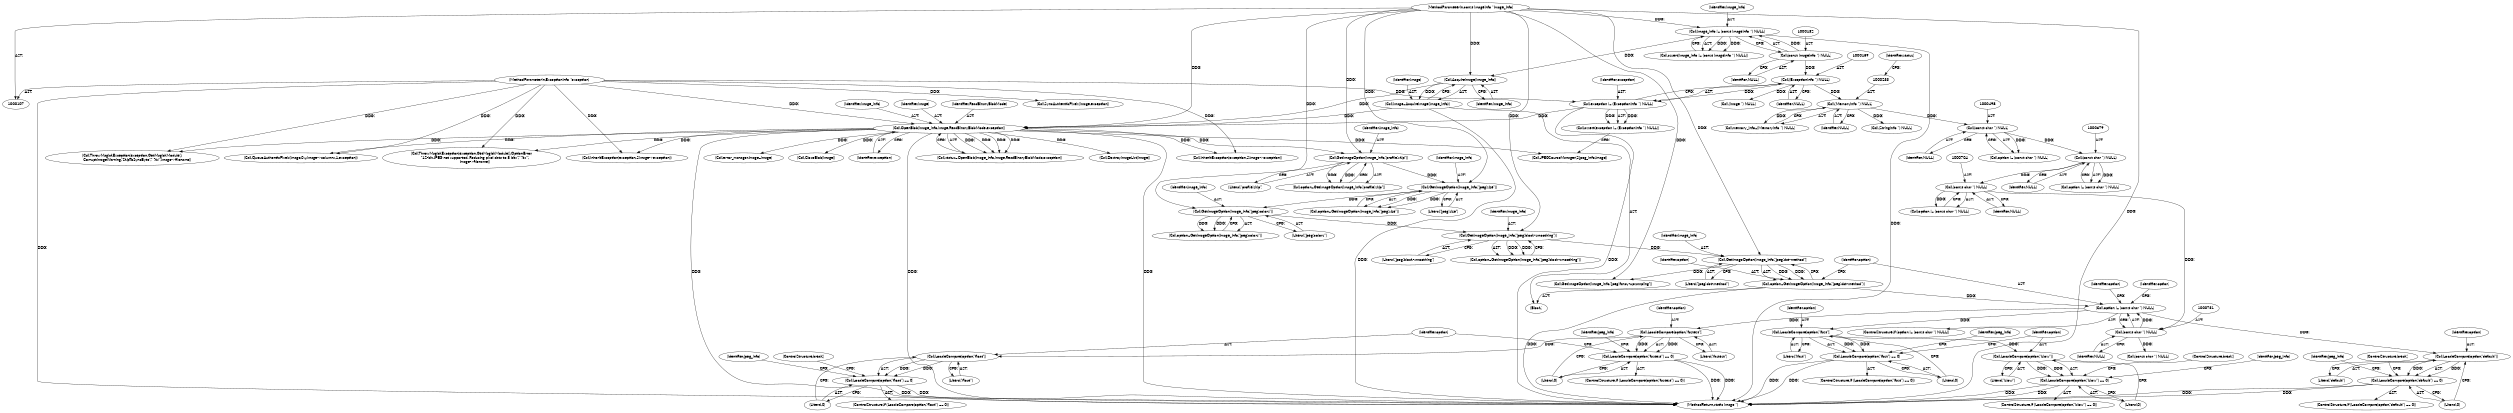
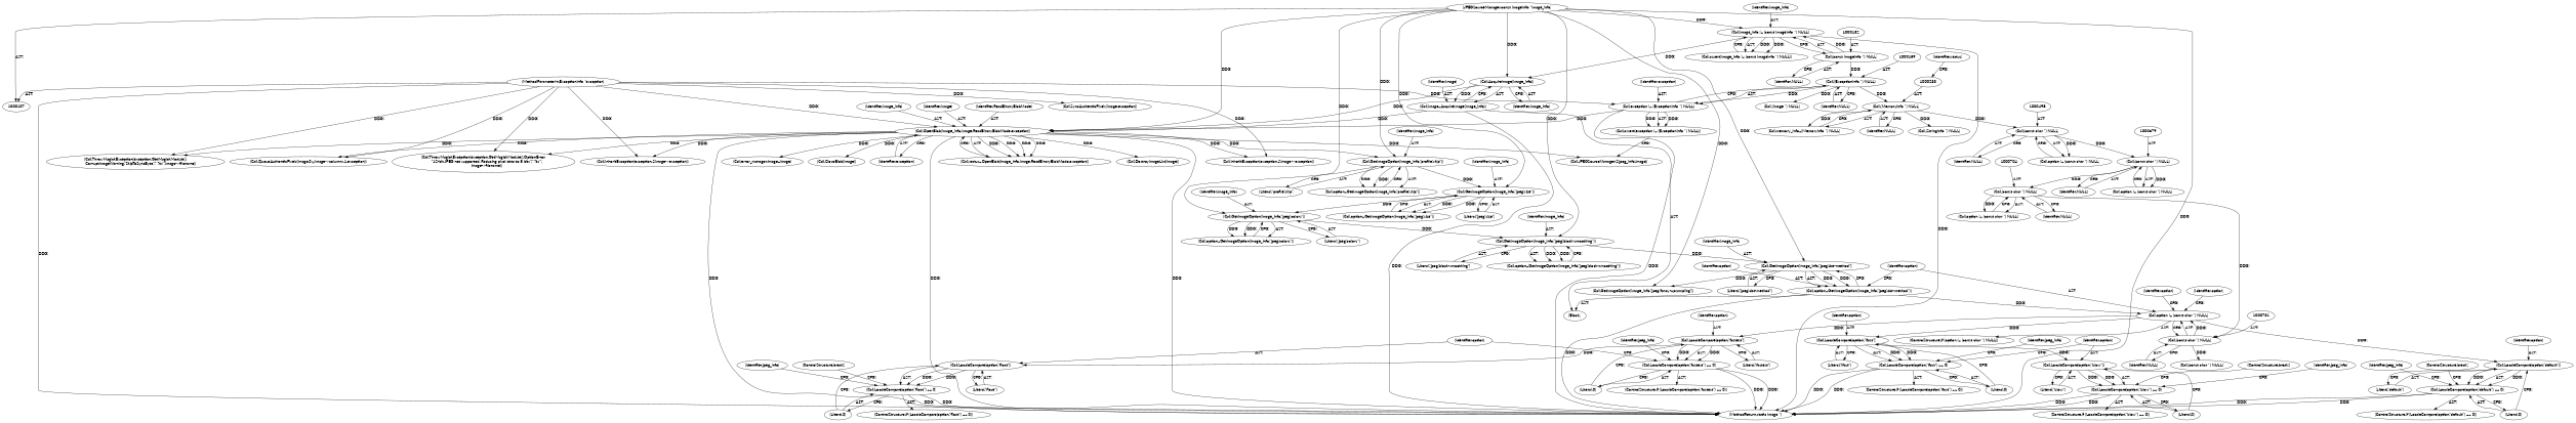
  digraph {
    fontname=Lato
    node [fontname=Lato]
    edge [fontname=Lato]
    n1 [label="(Call,option != (const char *) NULL)"]
    n2 [label="(Call,(const char *) NULL)"]
    n3 [label="(Call,LocaleCompare(option,\"default\"))"]
    n4 [label="(Call,LocaleCompare(option,\"fastest\"))"]
    n5 [label="(Call,LocaleCompare(option,\"ifast\"))"]
    n6 [label="(ControlStructure,if (option != (const char *) NULL))"]
    n7 [label="(Identifier,NULL)"]
    n8 [label="(Call,(const char *) NULL)"]
    n9 [label="(Call,LocaleCompare(option,\"default\") == 0)"]
    n10 [label="(Literal,\"default\")"]
    n11 [label="(Call,LocaleCompare(option,\"fastest\") == 0)"]
    n12 [label="(Call,LocaleCompare(option,\"float\"))"]
    n13 [label="(Literal,\"fastest\")"]
    n14 [label="(Call,LocaleCompare(option,\"ifast\") == 0)"]
    n15 [label="(Call,LocaleCompare(option,\"islow\"))"]
    n16 [label="(Literal,\"ifast\")"]
    n17 [label="(Call,option=GetImageOption(image_info,\"jpeg:dct-method\"))"]
    n18 [label="(Call,GetImageOption(image_info,\"jpeg:dct-method\"))"]
    n19 [label="(Block,)"]
    n20 [label="(MethodReturn,static Image *)"]
    n21 [label="(Call,GetImageOption(image_info,\"jpeg:fancy-upsampling\"))"]
    n22 [label="(Literal,\"jpeg:dct-method\")"]
    n23 [label="(Call,GetImageOption(image_info,\"jpeg:block-smoothing\"))"]
    n24 [label="(Literal,\"jpeg:block-smoothing\")"]
    n25 [label="(Call,option=GetImageOption(image_info,\"jpeg:block-smoothing\"))"]
    n26 [label="(Call,GetImageOption(image_info,\"jpeg:colors\"))"]
    n27 [label="(Call,option=GetImageOption(image_info,\"jpeg:colors\"))"]
    n28 [label="(Literal,\"jpeg:colors\")"]
    n29 [label="(Call,GetImageOption(image_info,\"jpeg:size\"))"]
    n30 [label="(Call,option=GetImageOption(image_info,\"jpeg:size\"))"]
    n31 [label="(Literal,\"jpeg:size\")"]
    n32 [label="(Call,GetImageOption(image_info,\"profile:skip\"))"]
    n33 [label="(Literal,\"profile:skip\")"]
    n34 [label="(Call,option=GetImageOption(image_info,\"profile:skip\"))"]
    n35 [label="(Call,OpenBlob(image_info,image,ReadBinaryBlobMode,exception))"]
    n36 [label="(Call,InheritException(exception,&image->exception))"]
    n37 [label="(Call,status=OpenBlob(image_info,image,ReadBinaryBlobMode,exception))"]
    n38 [label="(Call,DestroyImageList(image))"]
    n39 [label="(Call,QueueAuthenticPixels(image,0,y,image->columns,1,exception))"]
    n40 [label="(Call,ThrowMagickException(exception,GetMagickModule(),\n          CorruptImageWarning,\"SkipToSyncByte\",\"`%s'\",image->filename))"]
    n41 [label="(Call,error_manager.image=image)"]
    n42 [label="(Call,CloseBlob(image))"]
    n43 [label="(Call,JPEGSourceManager(&jpeg_info,image))"]
    n44 [label="(Call,ThrowMagickException(exception,GetMagickModule(),OptionError,\n      \"12-bit JPEG not supported. Reducing pixel data to 8 bits\",\"`%s'\",\n      image->filename))"]
    n45 [label="(Call,InheritException(exception,&image->exception))"]
    n46 [label="(Identifier,exception)"]
    n47 [label="(Call,AcquireImage(image_info))"]
    n48 [label="(Call,image=AcquireImage(image_info))"]
    n49 [label="(Identifier,image_info)"]
    n50 [label="(Call,image_info != (const ImageInfo *) NULL)"]
    n51 [label="(Call,(const ImageInfo *) NULL)"]
    n52 [label="(Call,assert(image_info != (const ImageInfo *) NULL))"]
    n53 [label="(Call,(ExceptionInfo *) NULL)"]
    n54 [label="(Identifier,NULL)"]
-   n55 [label="(MethodParameterIn,const ImageInfo *image_info)"]
+   n55 [label="(JPEGSourceManager,const ImageInfo *image_info)"]
    1000107
    n57 [label="(Call,exception != (ExceptionInfo *) NULL)"]
    n58 [label="(Call,(MemoryInfo *) NULL)"]
    n59 [label="(Identifier,NULL)"]
    n60 [label="(Call,(Image *) NULL)"]
    n61 [label="(Call,assert(exception != (ExceptionInfo *) NULL))"]
    n62 [label="(MethodParameterIn,ExceptionInfo *exception)"]
    n63 [label="(Call,SyncAuthenticPixels(image,exception))"]
    n64 [label="(Call,(const char *) NULL)"]
    n65 [label="(Identifier,NULL)"]
    n66 [label="(Call,memory_info=(MemoryInfo *) NULL)"]
    n67 [label="(Call,(StringInfo *) NULL)"]
    n68 [label="(Call,(const char *) NULL)"]
    n69 [label="(Call,option != (const char *) NULL)"]
    n70 [label="(Identifier,NULL)"]
    n71 [label="(Call,(const char *) NULL)"]
    n72 [label="(Call,option != (const char *) NULL)"]
    n73 [label="(Identifier,NULL)"]
    n74 [label="(Identifier,NULL)"]
    n75 [label="(Call,option != (const char *) NULL)"]
    n76 [label="(Literal,0)"]
    n77 [label="(ControlStructure,if (LocaleCompare(option,\"default\") == 0))"]
    n78 [label="(ControlStructure,if (LocaleCompare(option,\"fastest\") == 0))"]
    n79 [label="(Literal,0)"]
    n80 [label="(Call,LocaleCompare(option,\"float\") == 0)"]
    n81 [label="(Literal,\"float\")"]
    n82 [label="(ControlStructure,if (LocaleCompare(option,\"float\") == 0))"]
    n83 [label="(Literal,0)"]
    n84 [label="(Literal,0)"]
    n85 [label="(ControlStructure,if (LocaleCompare(option,\"ifast\") == 0))"]
    n86 [label="(Call,LocaleCompare(option,\"islow\") == 0)"]
    n87 [label="(Literal,\"islow\")"]
    n88 [label="(Literal,0)"]
    n89 [label="(ControlStructure,if (LocaleCompare(option,\"islow\") == 0))"]
    n90 [label="(Identifier,image_info)"]
    n91 [label="(Identifier,option)"]
    n92 [label="(Identifier,option)"]
    n93 [label="(Identifier,exception)"]
    n94 [label="(Identifier,jpeg_info)"]
    n95 [label="(Identifier,option)"]
    n96 [label="(ControlStructure,break;)"]
    n97 [label="(Identifier,option)"]
    n98 [label="(Identifier,option)"]
    n99 [label="(Identifier,image_info)"]
    n100 [label="(Identifier,ReadBinaryBlobMode)"]
    n101 [label="(Identifier,jpeg_info)"]
    n102 [label="(Identifier,image_info)"]
    n103 [label="(Identifier,option)"]
    n104 [label="(Identifier,jpeg_info)"]
    n105 [label="(Identifier,image_info)"]
    n106 [label="(Identifier,jpeg_info)"]
    n107 [label="(Identifier,jpeg_info)"]
    n108 [label="(ControlStructure,break;)"]
    n109 [label="(Identifier,option)"]
    n110 [label="(Identifier,image_info)"]
    n111 [label="(Identifier,image)"]
    n112 [label="(ControlStructure,break;)"]
    n113 [label="(Identifier,option)"]
    n114 [label="(Identifier,image_info)"]
    n115 [label="(Identifier,image)"]
    n116 [label="(Identifier,status)"]
    1000233
    n118 [label="(Identifier,image_info)"]
    n119 [label="(Identifier,option)"]
    1000132
    1000159
    1000731
    1000704
    1000679
    1000498
    n1 -> n2 [label="CFG: "]
    n1 -> n3 [label="DDG: "]
    n1 -> n4 [label="DDG: "]
    n1 -> n5 [label="DDG: "]
    n1 -> n6 [label="AST: "]
    n2 -> n1 [label="AST: "]
    n2 -> n1 [label="DDG: "]
    n2 -> n7 [label="CFG: "]
    n2 -> n8 [label="DDG: "]
    n3 -> n9 [label="AST: "]
    n3 -> n9 [label="DDG: "]
    n3 -> n9 [label="DDG: "]
    n3 -> n10 [label="CFG: "]
    n4 -> n11 [label="AST: "]
    n4 -> n11 [label="DDG: "]
    n4 -> n11 [label="DDG: "]
    n4 -> n12 [label="DDG: "]
    n4 -> n13 [label="CFG: "]
    n5 -> n14 [label="AST: "]
    n5 -> n14 [label="DDG: "]
    n5 -> n14 [label="DDG: "]
    n5 -> n15 [label="DDG: "]
    n5 -> n16 [label="CFG: "]
    n7 -> n2 [label="AST: "]
    n9 -> n20 [label="DDG: "]
    n9 -> n20 [label="DDG: "]
    n9 -> n76 [label="CFG: "]
    n9 -> n77 [label="AST: "]
    n10 -> n3 [label="AST: "]
    n11 -> n20 [label="DDG: "]
    n11 -> n20 [label="DDG: "]
    n11 -> n78 [label="AST: "]
    n11 -> n79 [label="CFG: "]
    n12 -> n80 [label="AST: "]
    n12 -> n80 [label="DDG: "]
    n12 -> n80 [label="DDG: "]
    n12 -> n81 [label="CFG: "]
    n13 -> n4 [label="AST: "]
    n14 -> n20 [label="DDG: "]
    n14 -> n20 [label="DDG: "]
    n14 -> n84 [label="CFG: "]
    n14 -> n85 [label="AST: "]
    n15 -> n86 [label="AST: "]
    n15 -> n86 [label="DDG: "]
    n15 -> n86 [label="DDG: "]
    n15 -> n87 [label="CFG: "]
    n16 -> n5 [label="AST: "]
    n17 -> n1 [label="DDG: "]
    n17 -> n18 [label="CFG: "]
    n17 -> n19 [label="AST: "]
    n17 -> n20 [label="DDG: "]
    n18 -> n17 [label="AST: "]
    n18 -> n17 [label="DDG: "]
    n18 -> n17 [label="DDG: "]
    n18 -> n21 [label="DDG: "]
    n18 -> n22 [label="CFG: "]
    n22 -> n18 [label="AST: "]
    n23 -> n18 [label="DDG: "]
    n23 -> n24 [label="CFG: "]
    n23 -> n25 [label="AST: "]
    n23 -> n25 [label="DDG: "]
    n23 -> n25 [label="DDG: "]
    n24 -> n23 [label="AST: "]
    n25 -> n23 [label="CFG: "]
    n26 -> n23 [label="DDG: "]
    n26 -> n27 [label="AST: "]
    n26 -> n27 [label="DDG: "]
    n26 -> n27 [label="DDG: "]
    n26 -> n28 [label="CFG: "]
    n27 -> n26 [label="CFG: "]
    n28 -> n26 [label="AST: "]
    n29 -> n26 [label="DDG: "]
    n29 -> n30 [label="AST: "]
    n29 -> n30 [label="DDG: "]
    n29 -> n30 [label="DDG: "]
    n29 -> n31 [label="CFG: "]
    n30 -> n29 [label="CFG: "]
    n31 -> n29 [label="AST: "]
    n32 -> n29 [label="DDG: "]
    n32 -> n33 [label="CFG: "]
    n32 -> n34 [label="AST: "]
    n32 -> n34 [label="DDG: "]
    n32 -> n34 [label="DDG: "]
    n33 -> n32 [label="AST: "]
    n34 -> n32 [label="CFG: "]
    n35 -> n20 [label="DDG: "]
    n35 -> n20 [label="DDG: "]
    n35 -> n20 [label="DDG: "]
    n35 -> n32 [label="DDG: "]
    n35 -> n36 [label="DDG: "]
    n35 -> n37 [label="AST: "]
    n35 -> n37 [label="DDG: "]
    n35 -> n37 [label="DDG: "]
    n35 -> n37 [label="DDG: "]
    n35 -> n37 [label="DDG: "]
    n35 -> n38 [label="DDG: "]
    n35 -> n39 [label="DDG: "]
    n35 -> n40 [label="DDG: "]
    n35 -> n41 [label="DDG: "]
    n35 -> n42 [label="DDG: "]
    n35 -> n43 [label="DDG: "]
    n35 -> n44 [label="DDG: "]
    n35 -> n45 [label="DDG: "]
    n35 -> n46 [label="CFG: "]
    n37 -> n35 [label="CFG: "]
    n46 -> n35 [label="AST: "]
    n47 -> n35 [label="DDG: "]
    n47 -> n48 [label="AST: "]
    n47 -> n48 [label="DDG: "]
    n47 -> n49 [label="CFG: "]
    n48 -> n19 [label="AST: "]
    n48 -> n20 [label="DDG: "]
    n48 -> n35 [label="DDG: "]
    n48 -> n47 [label="CFG: "]
    n49 -> n47 [label="AST: "]
    n50 -> n20 [label="DDG: "]
    n50 -> n47 [label="DDG: "]
    n50 -> n51 [label="CFG: "]
    n50 -> n52 [label="AST: "]
    n50 -> n52 [label="DDG: "]
    n50 -> n52 [label="DDG: "]
    n51 -> n50 [label="AST: "]
    n51 -> n50 [label="DDG: "]
    n51 -> n53 [label="DDG: "]
    n51 -> n54 [label="CFG: "]
    n52 -> n50 [label="CFG: "]
    n53 -> n57 [label="AST: "]
    n53 -> n57 [label="DDG: "]
    n53 -> n58 [label="DDG: "]
    n53 -> n59 [label="CFG: "]
    n53 -> n60 [label="DDG: "]
    n54 -> n51 [label="AST: "]
    n55 -> n18 [label="DDG: "]
    n55 -> n20 [label="DDG: "]
    n55 -> n21 [label="DDG: "]
    n55 -> n23 [label="DDG: "]
    n55 -> n26 [label="DDG: "]
    n55 -> n29 [label="DDG: "]
    n55 -> n32 [label="DDG: "]
    n55 -> n35 [label="DDG: "]
    n55 -> n47 [label="DDG: "]
    n55 -> n50 [label="DDG: "]
    n55 -> 1000107 [label="AST: "]
    n57 -> n20 [label="DDG: "]
    n57 -> n35 [label="DDG: "]
    n57 -> n53 [label="CFG: "]
    n57 -> n61 [label="AST: "]
    n57 -> n61 [label="DDG: "]
    n57 -> n61 [label="DDG: "]
    n58 -> n64 [label="DDG: "]
    n58 -> n65 [label="CFG: "]
    n58 -> n66 [label="AST: "]
    n58 -> n66 [label="DDG: "]
    n58 -> n67 [label="DDG: "]
    n59 -> n53 [label="AST: "]
    n61 -> n43 [label="CFG: "]
    n62 -> n20 [label="DDG: "]
    n62 -> n35 [label="DDG: "]
    n62 -> n36 [label="DDG: "]
    n62 -> n39 [label="DDG: "]
    n62 -> n40 [label="DDG: "]
    n62 -> n44 [label="DDG: "]
    n62 -> n45 [label="DDG: "]
    n62 -> 1000107 [label="AST: "]
    n62 -> n57 [label="DDG: "]
    n62 -> n63 [label="DDG: "]
    n64 -> n71 [label="DDG: "]
    n64 -> n74 [label="CFG: "]
    n64 -> n75 [label="AST: "]
    n64 -> n75 [label="DDG: "]
    n65 -> n58 [label="AST: "]
    n66 -> n58 [label="CFG: "]
    n68 -> n2 [label="DDG: "]
    n68 -> n69 [label="AST: "]
    n68 -> n69 [label="DDG: "]
    n68 -> n70 [label="CFG: "]
    n69 -> n68 [label="CFG: "]
    n70 -> n68 [label="AST: "]
    n71 -> n68 [label="DDG: "]
    n71 -> n72 [label="AST: "]
    n71 -> n72 [label="DDG: "]
    n71 -> n73 [label="CFG: "]
    n72 -> n71 [label="CFG: "]
    n73 -> n71 [label="AST: "]
    n74 -> n64 [label="AST: "]
    n75 -> n64 [label="CFG: "]
    n76 -> n3 [label="CFG: "]
    n76 -> n9 [label="AST: "]
    n79 -> n4 [label="CFG: "]
    n79 -> n11 [label="AST: "]
    n80 -> n20 [label="DDG: "]
    n80 -> n20 [label="DDG: "]
    n80 -> n82 [label="AST: "]
    n80 -> n83 [label="CFG: "]
    n81 -> n12 [label="AST: "]
    n83 -> n12 [label="CFG: "]
    n83 -> n80 [label="AST: "]
    n84 -> n5 [label="CFG: "]
    n84 -> n14 [label="AST: "]
    n86 -> n20 [label="DDG: "]
    n86 -> n20 [label="DDG: "]
    n86 -> n88 [label="CFG: "]
    n86 -> n89 [label="AST: "]
    n87 -> n15 [label="AST: "]
    n88 -> n15 [label="CFG: "]
    n88 -> n86 [label="AST: "]
    n90 -> n26 [label="AST: "]
    n91 -> n5 [label="AST: "]
    n92 -> n3 [label="AST: "]
    n93 -> n57 [label="AST: "]
    n94 -> n86 [label="CFG: "]
    n95 -> n17 [label="AST: "]
    n96 -> n9 [label="CFG: "]
    n97 -> n1 [label="CFG: "]
    n98 -> n4 [label="AST: "]
    n99 -> n32 [label="AST: "]
    n100 -> n35 [label="AST: "]
    n101 -> n14 [label="CFG: "]
    n102 -> n29 [label="AST: "]
    n103 -> n1 [label="AST: "]
    n103 -> n17 [label="CFG: "]
    n104 -> n80 [label="CFG: "]
    n105 -> n50 [label="AST: "]
    n106 -> n11 [label="CFG: "]
    n107 -> n9 [label="CFG: "]
    n108 -> n86 [label="CFG: "]
    n109 -> n1 [label="CFG: "]
    n110 -> n35 [label="AST: "]
    n111 -> n35 [label="AST: "]
    n112 -> n80 [label="CFG: "]
    n113 -> n11 [label="CFG: "]
    n113 -> n12 [label="AST: "]
    n114 -> n23 [label="AST: "]
    n115 -> n48 [label="AST: "]
    n116 -> 1000233 [label="CFG: "]
    1000233 -> n58 [label="AST: "]
    n118 -> n18 [label="AST: "]
    n119 -> n14 [label="CFG: "]
    n119 -> n15 [label="AST: "]
    1000132 -> n51 [label="AST: "]
    1000159 -> n53 [label="AST: "]
    1000731 -> n2 [label="AST: "]
    1000704 -> n68 [label="AST: "]
    1000679 -> n71 [label="AST: "]
    1000498 -> n64 [label="AST: "]
  }
